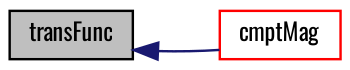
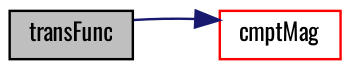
  digraph {
    rankdir=LR
    fontname=Oswald
    node [fontname=Oswald fontsize=10 shape=record]
    n1 [color=black fillcolor=grey75 fontcolor=black height=0.2 label=transFunc style=filled width=0.4]
    n2 [color=red height=0.2 label=cmptMag width=0.4]
-   n1 -> n2 [color=midnightblue dir=back fontname=Oswald fontsize=10 labelfontname=FreeSans labelfontsize=10 style=solid]
+   n2 -> n1 [color=midnightblue dir=back fontname=Oswald fontsize=10 labelfontname=FreeSans labelfontsize=10 style=solid]
  }
